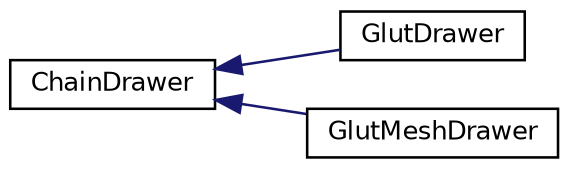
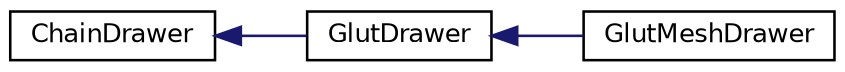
  digraph {
    rankdir=LR
    node [color=black fillcolor=white fontname=Helvetica fontsize=10 shape=record style=filled]
    edge [color=midnightblue dir=back fontname=Helvetica fontsize=10 labelfontname=Helvetica labelfontsize=10 style=solid]
    n1 [height=0.2 label=GlutDrawer width=0.4]
    n2 [height=0.2 label=GlutMeshDrawer width=0.4]
    n3 [height=0.2 label=ChainDrawer width=0.4]
-   n3 -> n2
+   n1 -> n2
    n3 -> n1
  }
